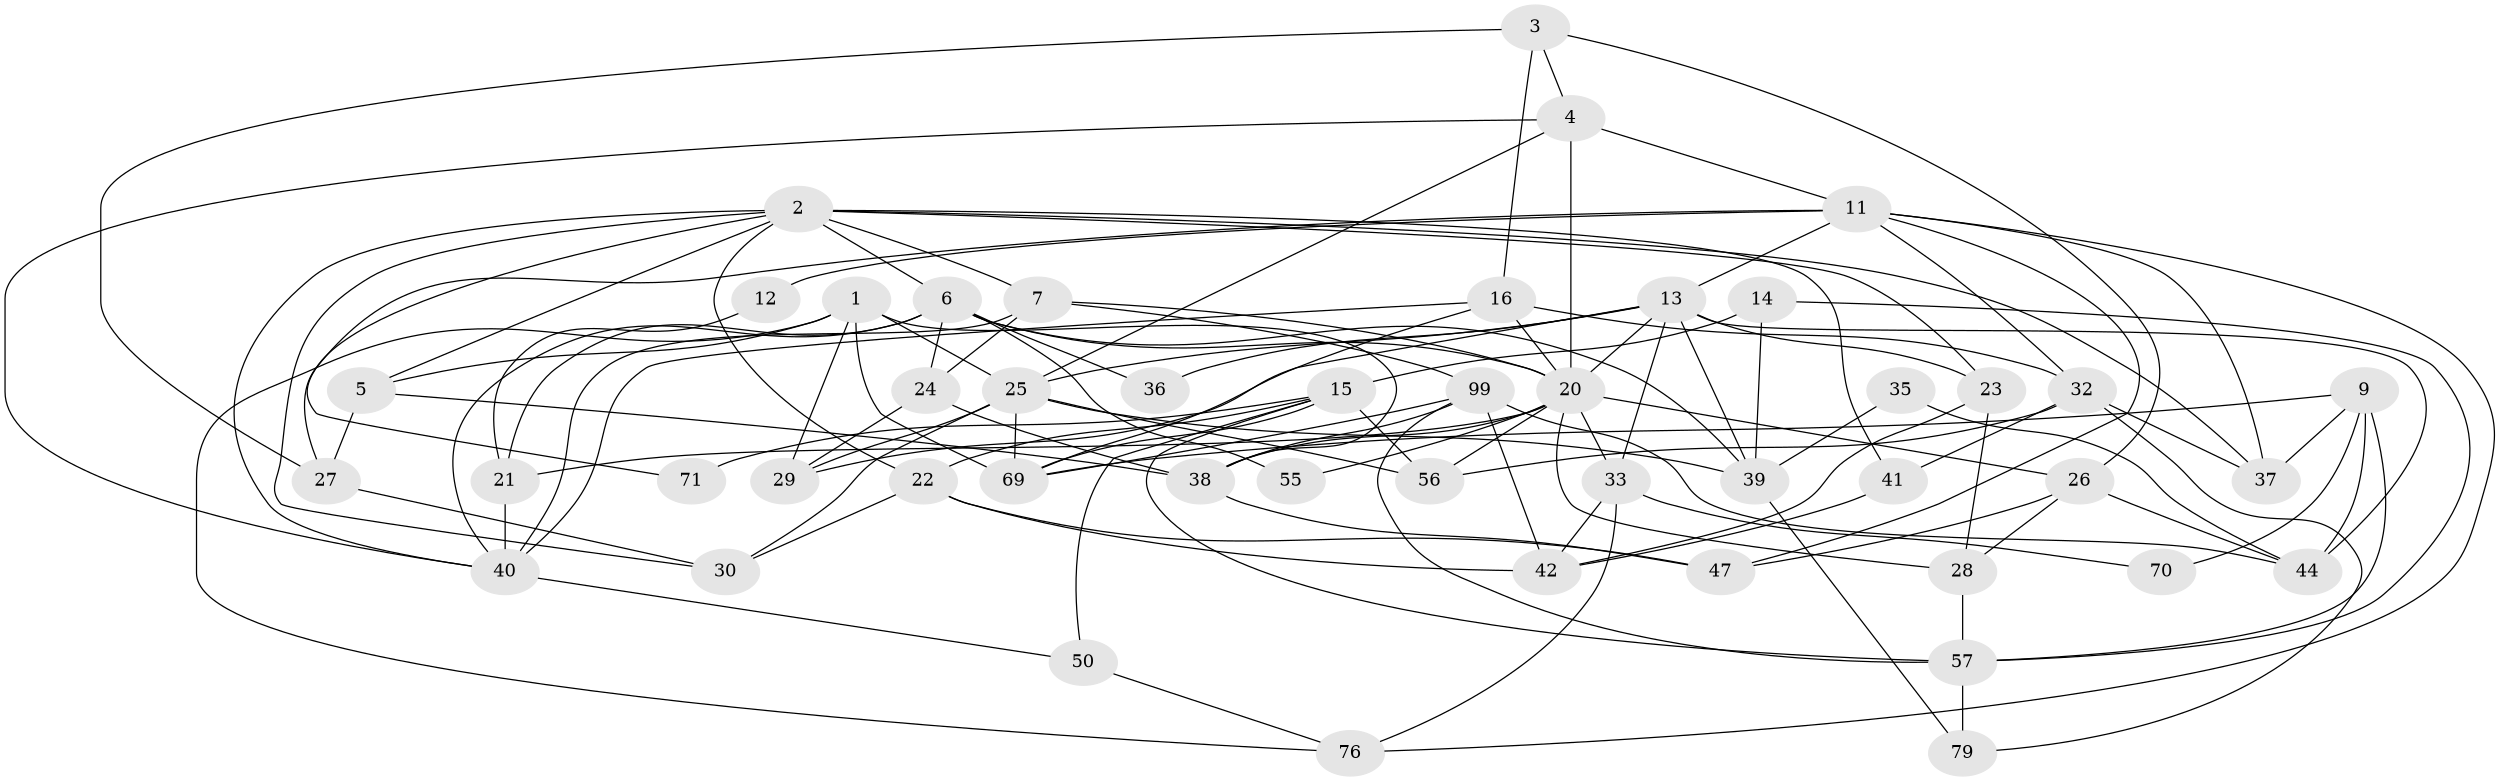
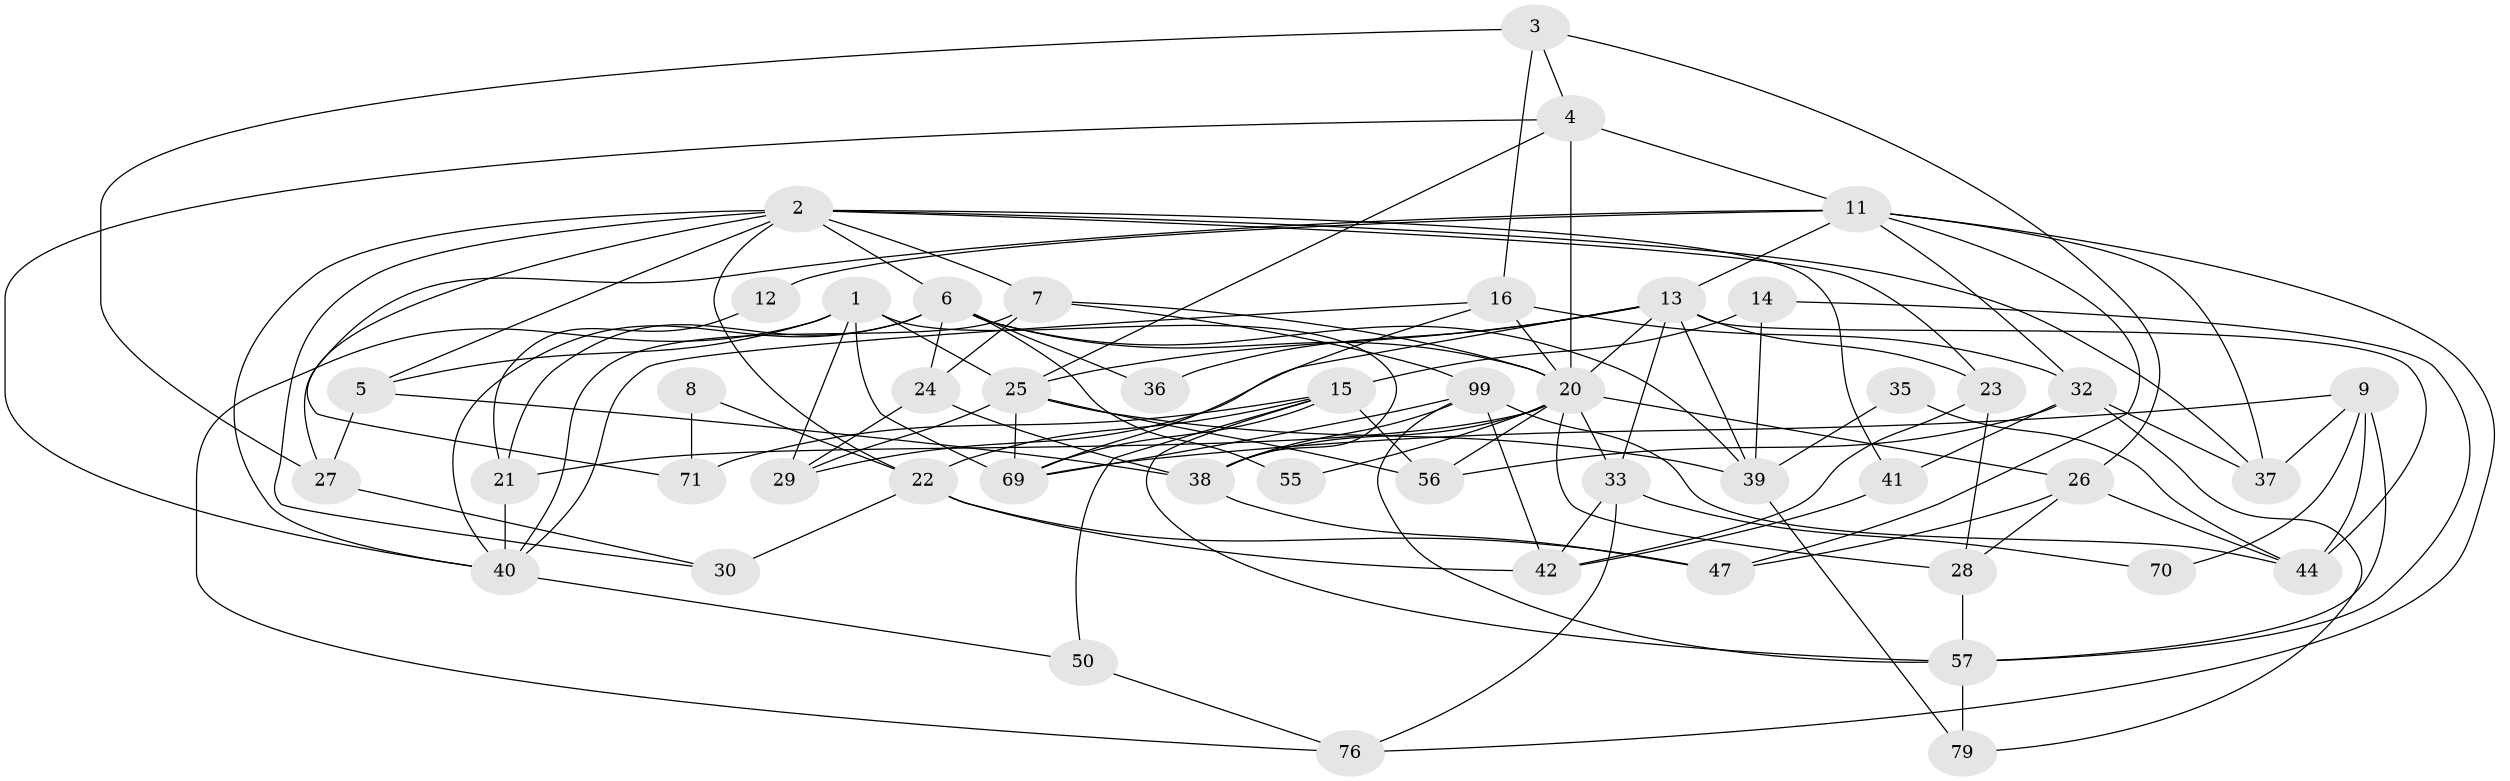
  graph {
    node [color=gray90 style=filled]
    1 [super="+72"]
    5
    25 [super="+68"]
    29
    38 [super="+63"]
    69 [super="+73"]
    76
    27 [super="+31"]
    30 [super="+34"]
    39 [super="+77"]
    56
    47 [super="+53"]
    2 [super="+17"]
    6 [super="+10"]
    7 [super="+67"]
    22 [super="+46"]
    23
    37
    40 [super="+60"]
    41
    71
    20 [super="+48"]
    21
    24 [super="+45"]
    36
    55
    n27 [label=99 super="+64"]
    42 [super="+75"]
    28 [super="+58"]
    50
    3 [super="+51"]
    4 [super="+52"]
    16 [super="+43"]
    26 [super="+78"]
    11 [super="+59"]
    32 [super="+66"]
    44 [super="+54"]
    12
    13 [super="+61"]
    33 [super="+49"]
    79
    57 [super="+65"]
+   8
    9 [super="+18"]
    70
    15 [super="+62"]
    14
    35
    1 -- 5
    1 -- 25
    1 -- 29
    1 -- 38
    1 -- 69
    1 -- 76
    5 -- 38
    5 -- 27
    25 -- 29
    25 -- 69
-   25 -- 30
    25 -- 39
    25 -- 56
    38 -- 47
    27 -- 30
    39 -- 79
    2 -- 5
    2 -- 30
    2 -- 6
    2 -- 7
    2 -- 22
    2 -- 23
    2 -- 37
    2 -- 40
    2 -- 41
    2 -- 71
    6 -- 39
    6 -- 40
    6 -- 20
    6 -- 21
    6 -- 24
    6 -- 36
    6 -- 55
    7 -- 40
    7 -- 20
    7 -- 24
    7 -- n27
    22 -- 30
    22 -- 47
    22 -- 42
    23 -- 42
    23 -- 28
    40 -- 50
    41 -- 42
    20 -- 38
    20 -- 56
    20 -- 21
    20 -- 55
    20 -- 28
    20 -- 26
    20 -- 33
    21 -- 40
    24 -- 29
    24 -- 38
    n27 -- 38
    n27 -- 69
    n27 -- 42
    n27 -- 44
    n27 -- 57
    28 -- 57
    50 -- 76
    3 -- 27
    3 -- 4
    3 -- 16
    3 -- 26
    4 -- 25
    4 -- 40
    4 -- 20 [weight=2]
    4 -- 11
    16 -- 69
    16 -- 40
    16 -- 20
    16 -- 32
    26 -- 47
    26 -- 28
    26 -- 44
    11 -- 76
    11 -- 27
    11 -- 47
    11 -- 37
    11 -- 32
    11 -- 12
    11 -- 13
    32 -- 56
    32 -- 37
    32 -- 41
    32 -- 79
    12 -- 21
    13 -- 25
    13 -- 29
    13 -- 39
    13 -- 23
    13 -- 20
    13 -- 36 [weight=2]
    13 -- 44 [weight=2]
    13 -- 33
    33 -- 76
    33 -- 42
    33 -- 70
    57 -- 79
+   8 -- 22
+   8 -- 71
    9 -- 69
    9 -- 37
    9 -- 44
    9 -- 57
    9 -- 70
    15 -- 69
    15 -- 56
    15 -- 22
    15 -- 71
    15 -- 50
    15 -- 57
    14 -- 39
    14 -- 57
    14 -- 15
    35 -- 39
    35 -- 44
  }
